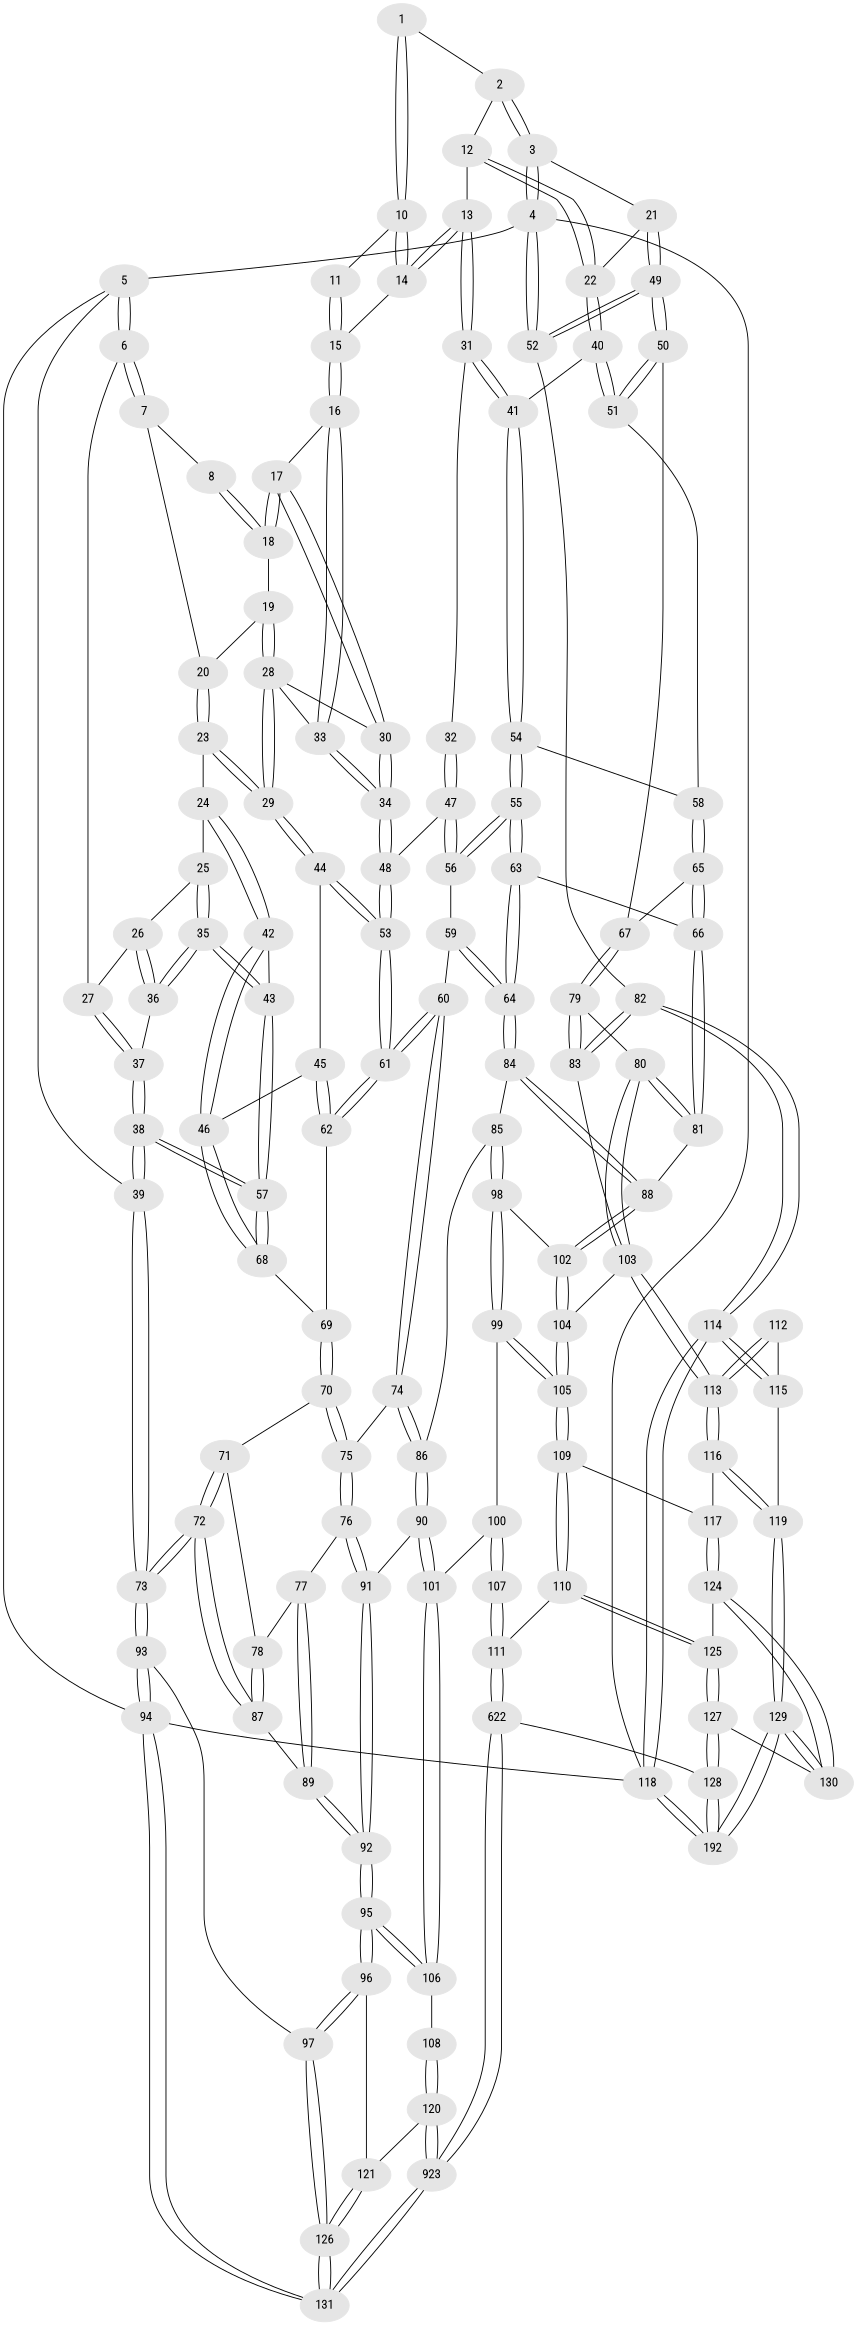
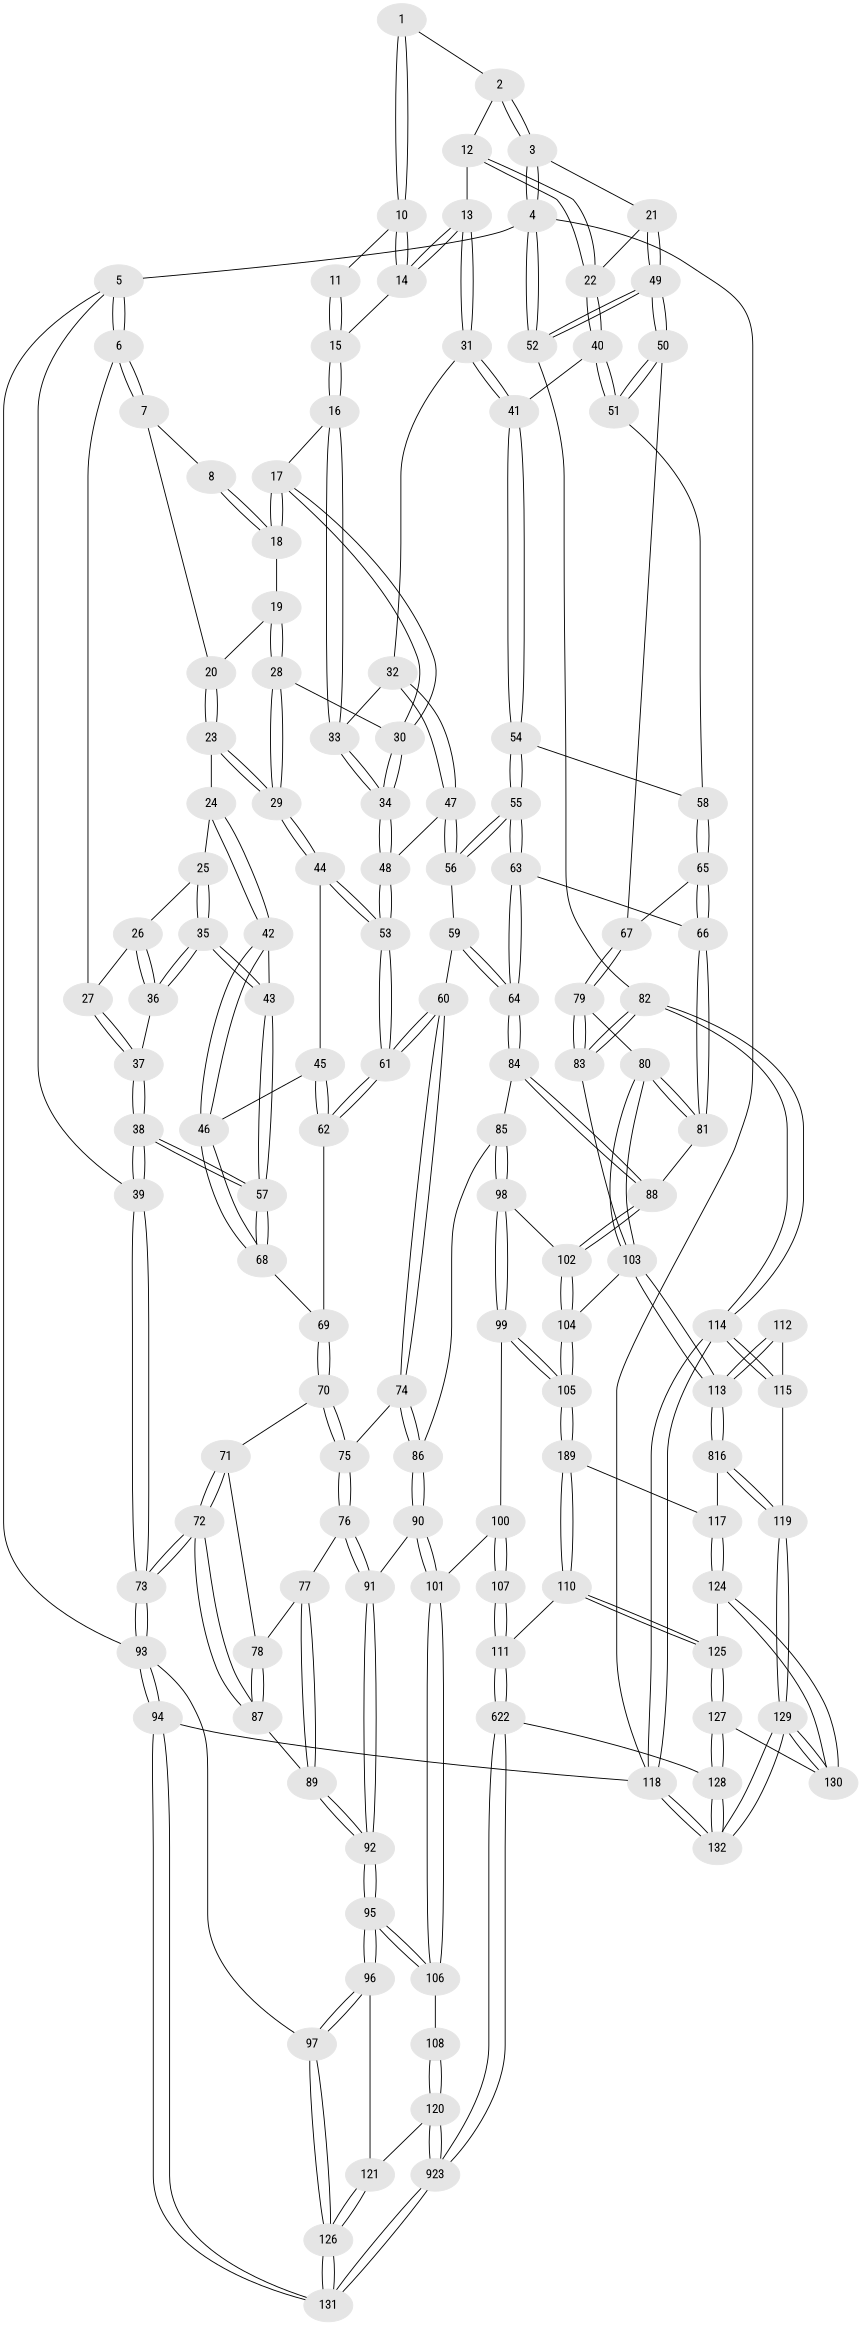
  graph {
    fontname="Roboto Condensed"
    node [color=gray90 fontname="Roboto Condensed" style=filled]
    edge [fontname="Roboto Condensed"]
    1
    2
    10
    3
    12
    11
    14
    4
    21
    13
    22
    5
    52
    118
    49
    6
    39
    94
    82
-   132 [label=192]
+   132
    7
    27
    73
    131
    8
    20
    37
    18
    23
    19
    15
    16
    31
    40
    32
    41
    17
    33
    30
    34
    28
    29
    24
    50
    51
    25
    42
    44
    26
    35
    43
    46
    36
    38
    45
    53
    48
    47
    54
    56
    57
    68
    93
    58
    55
    62
    61
    69
    59
    67
    79
    65
    83
    114
    63
    64
    66
    60
    74
    84
    75
    86
    70
    81
    88
    85
    80
    71
    72
    78
    76
    87
    89
    97
    90
    77
    91
    92
    103
    104
    113
    102
    115
    112
    98
    99
    101
    95
    106
    96
    126
    121
    108
    100
    105
    107
-   109
+   109 [label=189]
    111
-   116
+   116 [label=816]
    110
    117
    120
    n123 [label=622]
    n124 [label=923]
    125
    124
    127
    128
    119
    129
    130
    1 -- 2
    1 -- 10
    1 -- 10
    2 -- 3
    2 -- 3
    2 -- 12
    10 -- 11
    10 -- 14
    10 -- 14
    3 -- 4
    3 -- 4
    3 -- 21
    12 -- 13
    12 -- 22
    12 -- 22
    11 -- 15
    11 -- 15
    14 -- 15
    4 -- 5
    4 -- 52
    4 -- 52
    4 -- 118
    21 -- 22
    21 -- 49
    21 -- 49
    13 -- 14
    13 -- 14
    13 -- 31
    13 -- 31
    22 -- 40
    22 -- 40
    5 -- 6
    5 -- 6
    5 -- 39
-   5 -- 94
+   5 -- 93
    52 -- 82
    118 -- 132
    118 -- 132
    49 -- 52
    49 -- 52
    49 -- 50
    49 -- 50
    6 -- 7
    6 -- 7
    6 -- 27
    39 -- 73
    39 -- 73
    94 -- 118
    94 -- 131
    94 -- 131
    82 -- 83
    82 -- 83
    82 -- 114
    82 -- 114
    7 -- 8
    7 -- 20
    27 -- 37
    27 -- 37
    73 -- 93
    73 -- 93
    8 -- 18
    8 -- 18
    20 -- 23
    20 -- 23
    37 -- 38
    37 -- 38
    18 -- 19
    23 -- 29
    23 -- 29
    23 -- 24
    19 -- 20
    19 -- 28
    19 -- 28
    15 -- 16
    15 -- 16
    16 -- 17
    16 -- 33
    16 -- 33
    31 -- 32
    31 -- 41
    31 -- 41
    40 -- 41
    40 -- 51
    40 -- 51
-   28 -- 33
+   32 -- 33
    32 -- 47
    32 -- 47
    41 -- 54
    41 -- 54
    17 -- 18
    17 -- 18
    17 -- 30
    17 -- 30
    33 -- 34
    33 -- 34
    30 -- 34
    30 -- 34
    34 -- 48
    34 -- 48
    28 -- 30
    28 -- 29
    28 -- 29
    29 -- 44
    29 -- 44
    24 -- 25
    24 -- 42
    24 -- 42
    50 -- 51
    50 -- 51
    50 -- 67
    51 -- 58
    25 -- 26
    25 -- 35
    25 -- 35
    42 -- 43
    42 -- 46
    42 -- 46
    44 -- 45
    44 -- 53
    44 -- 53
    26 -- 27
    26 -- 36
    26 -- 36
    35 -- 43
    35 -- 43
    35 -- 36
    35 -- 36
    43 -- 57
    43 -- 57
    46 -- 68
    46 -- 68
    36 -- 37
    38 -- 39
    38 -- 39
    38 -- 57
    38 -- 57
    45 -- 46
    45 -- 62
    45 -- 62
    53 -- 61
    53 -- 61
    48 -- 53
    48 -- 53
    47 -- 48
    47 -- 56
    47 -- 56
    54 -- 58
    54 -- 55
    54 -- 55
    56 -- 59
    57 -- 68
    57 -- 68
    68 -- 69
    93 -- 94
    93 -- 94
    93 -- 97
    58 -- 65
    58 -- 65
    55 -- 56
    55 -- 56
    55 -- 63
    55 -- 63
    62 -- 69
    61 -- 62
    61 -- 62
    69 -- 70
    69 -- 70
    59 -- 64
    59 -- 64
    59 -- 60
    67 -- 79
    67 -- 79
    79 -- 83
    79 -- 83
    79 -- 80
    65 -- 67
    65 -- 66
    65 -- 66
    83 -- 103
    114 -- 118
    114 -- 118
    114 -- 115
    114 -- 115
    63 -- 64
    63 -- 64
    63 -- 66
    64 -- 84
    64 -- 84
    66 -- 81
    66 -- 81
    60 -- 61
    60 -- 61
    60 -- 74
    60 -- 74
    74 -- 75
    74 -- 86
    74 -- 86
    84 -- 88
    84 -- 88
    84 -- 85
    75 -- 76
    75 -- 76
    86 -- 90
    86 -- 90
    70 -- 75
    70 -- 75
    70 -- 71
    81 -- 88
    88 -- 102
    88 -- 102
    85 -- 86
    85 -- 98
    85 -- 98
    80 -- 81
    80 -- 81
    80 -- 103
    80 -- 103
    71 -- 72
    71 -- 72
    71 -- 78
    72 -- 73
    72 -- 73
    72 -- 87
    72 -- 87
    78 -- 87
    78 -- 87
    76 -- 77
    76 -- 91
    76 -- 91
    87 -- 89
    89 -- 92
    89 -- 92
    97 -- 126
    97 -- 126
    90 -- 91
    90 -- 101
    90 -- 101
    77 -- 78
    77 -- 89
    77 -- 89
    91 -- 92
    91 -- 92
    92 -- 95
    92 -- 95
    103 -- 104
    103 -- 113
    103 -- 113
    104 -- 105
    104 -- 105
    113 -- 116
    113 -- 116
    102 -- 104
    102 -- 104
    115 -- 119
    112 -- 113
    112 -- 113
    112 -- 115
    98 -- 102
    98 -- 99
    98 -- 99
    99 -- 100
    99 -- 105
    99 -- 105
    101 -- 106
    101 -- 106
    95 -- 106
    95 -- 106
    95 -- 96
    95 -- 96
    106 -- 108
    96 -- 97
    96 -- 97
    96 -- 121
    126 -- 131
    126 -- 131
    121 -- 126
    121 -- 126
    108 -- 120
    108 -- 120
    100 -- 101
    100 -- 107
    100 -- 107
    105 -- 109
    105 -- 109
    107 -- 111
    107 -- 111
    109 -- 110
    109 -- 110
    109 -- 117
    111 -- n123
    111 -- n123
    116 -- 117
    116 -- 119
    116 -- 119
    110 -- 111
    110 -- 125
    110 -- 125
    117 -- 124
    117 -- 124
    120 -- 121
    120 -- n124
    120 -- n124
    n123 -- n124
    n123 -- n124
    n123 -- 128
    n124 -- 131
    n124 -- 131
    125 -- 127
    125 -- 127
    124 -- 125
    124 -- 130
    124 -- 130
    127 -- 128
    127 -- 128
    127 -- 130
    128 -- 132
    128 -- 132
    119 -- 129
    119 -- 129
    129 -- 132
    129 -- 132
    129 -- 130
    129 -- 130
  }
